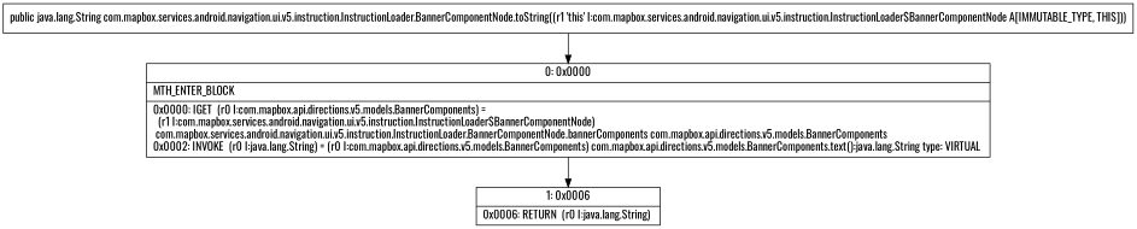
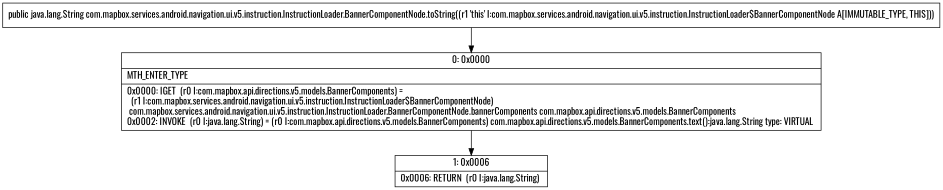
  digraph {
    fontname=Oswald
    node [shape=record fontname=Oswald]
    edge [fontname=Oswald]
-   n1 [label="{0\:\ 0x0000|MTH_ENTER_BLOCK\l|0x0000: IGET  (r0 I:com.mapbox.api.directions.v5.models.BannerComponents) = \l  (r1 I:com.mapbox.services.android.navigation.ui.v5.instruction.InstructionLoader$BannerComponentNode)\l com.mapbox.services.android.navigation.ui.v5.instruction.InstructionLoader.BannerComponentNode.bannerComponents com.mapbox.api.directions.v5.models.BannerComponents \l0x0002: INVOKE  (r0 I:java.lang.String) = (r0 I:com.mapbox.api.directions.v5.models.BannerComponents) com.mapbox.api.directions.v5.models.BannerComponents.text():java.lang.String type: VIRTUAL \l}"]
+   n1 [label="{0\:\ 0x0000|MTH_ENTER_TYPE\l|0x0000: IGET  (r0 I:com.mapbox.api.directions.v5.models.BannerComponents) = \l  (r1 I:com.mapbox.services.android.navigation.ui.v5.instruction.InstructionLoader$BannerComponentNode)\l com.mapbox.services.android.navigation.ui.v5.instruction.InstructionLoader.BannerComponentNode.bannerComponents com.mapbox.api.directions.v5.models.BannerComponents \l0x0002: INVOKE  (r0 I:java.lang.String) = (r0 I:com.mapbox.api.directions.v5.models.BannerComponents) com.mapbox.api.directions.v5.models.BannerComponents.text():java.lang.String type: VIRTUAL \l}"]
    n2 [label="{1\:\ 0x0006|0x0006: RETURN  (r0 I:java.lang.String) \l}"]
    n3 [label="{public java.lang.String com.mapbox.services.android.navigation.ui.v5.instruction.InstructionLoader.BannerComponentNode.toString((r1 'this' I:com.mapbox.services.android.navigation.ui.v5.instruction.InstructionLoader$BannerComponentNode A[IMMUTABLE_TYPE, THIS])) }"]
    n1 -> n2
    n3 -> n1
  }
